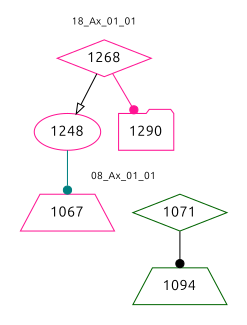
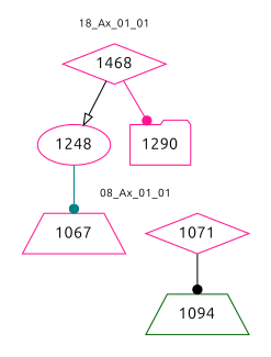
  digraph {
    fontname=Ubuntu
    node [color=deeppink fontname=Ubuntu shape=diamond]
    edge [arrowhead=dot color=black fontname=Ubuntu]
-   n1 [color=darkgreen label=1071]
+   n1 [label=1071]
    n2 [label=1067 shape=trapezium]
    n3 [color=darkgreen label=1094 shape=trapezium]
-   n4 [label=1268]
+   n4 [label=1468]
    n5 [label=1248 shape=ellipse]
    n6 [label=1290 shape=folder]
    subgraph cluster_1 {
      color=white
      fontsize=10
      label="08_Ax_01_01"
      n1
      n2
      n3
    }
    subgraph cluster_2 {
      color=white
      fontsize=10
      label="18_Ax_01_01"
      n4
      n5
      n6
    }
    n1 -> n3
    n4 -> n5 [arrowhead=onormal]
    n4 -> n6 [color=deeppink]
    n5 -> n2 [color=teal]
  }
